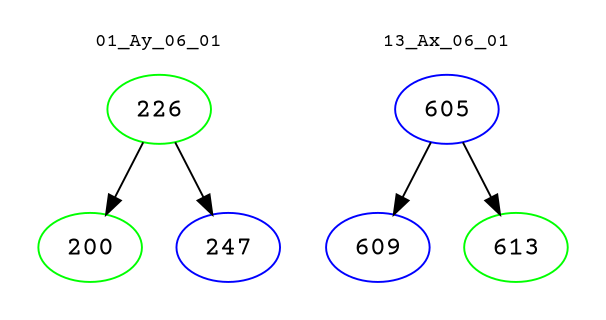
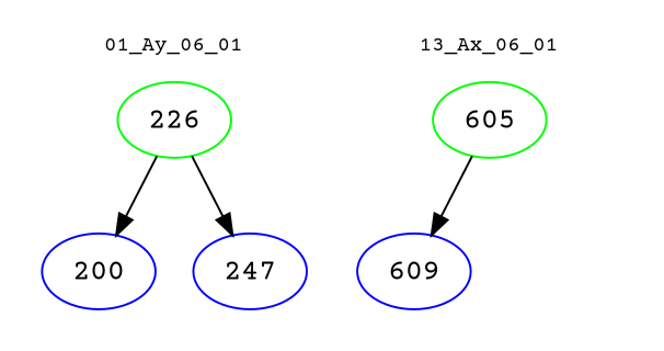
  digraph {
    fontname="Courier Prime"
    node [color=green fontname="Courier Prime"]
    edge [color=black fontname="Courier Prime"]
    n1 [label=226]
-   n2 [label=200]
+   n2 [color=blue label=200]
    n3 [color=blue label=247]
-   n4 [color=blue label=605]
+   n4 [label=605]
    n5 [color=blue label=609]
-   n6 [label=613]
    subgraph cluster_1 {
      color=white
      fontsize=10
      label="01_Ay_06_01"
      n1
      n2
      n3
    }
    subgraph cluster_2 {
      color=white
      fontsize=10
      label="13_Ax_06_01"
      n4
      n5
-     n6
    }
    n1 -> n2
    n1 -> n3
    n4 -> n5
-   n4 -> n6
  }
